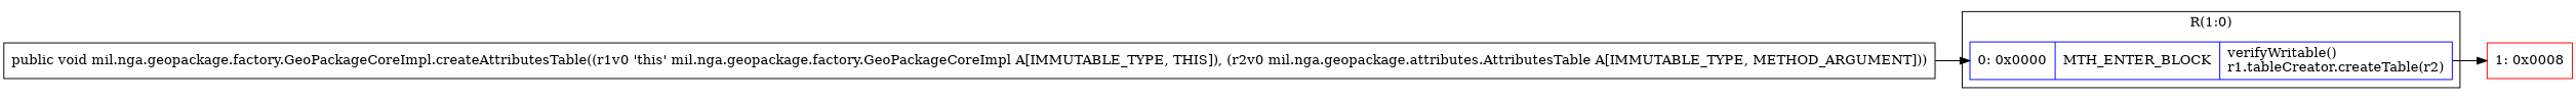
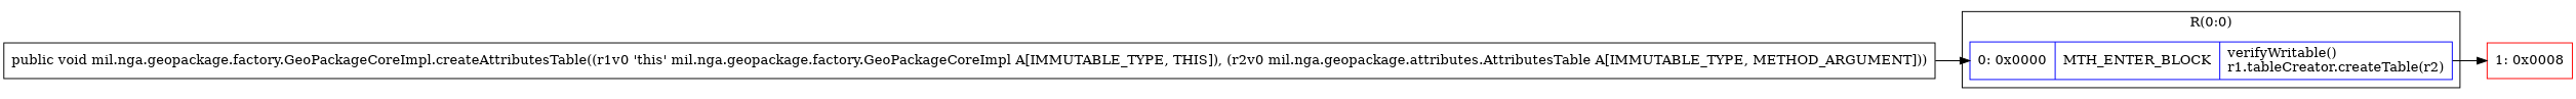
  digraph {
    rankdir=LR
    node [shape=record]
    n1 [color=blue label="{0\:\ 0x0000|MTH_ENTER_BLOCK\l|verifyWritable()\lr1.tableCreator.createTable(r2)\l}"]
    n2 [color=red label="{1\:\ 0x0008}"]
    n3 [label="{public void mil.nga.geopackage.factory.GeoPackageCoreImpl.createAttributesTable((r1v0 'this' mil.nga.geopackage.factory.GeoPackageCoreImpl A[IMMUTABLE_TYPE, THIS]), (r2v0 mil.nga.geopackage.attributes.AttributesTable A[IMMUTABLE_TYPE, METHOD_ARGUMENT])) }"]
    subgraph cluster_1 {
-     label="R(1:0)"
+     label="R(0:0)"
      n1
    }
    n1 -> n2
    n3 -> n1
  }
